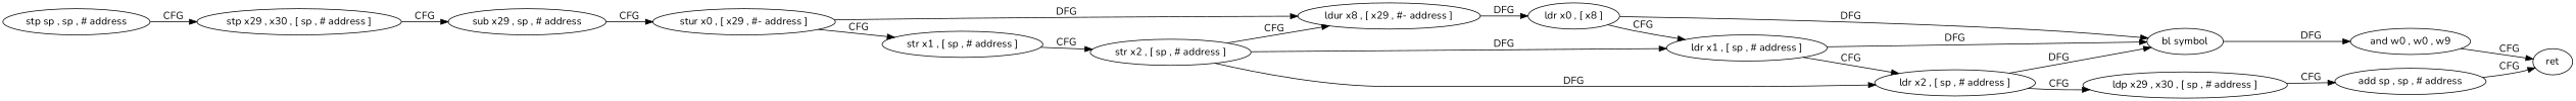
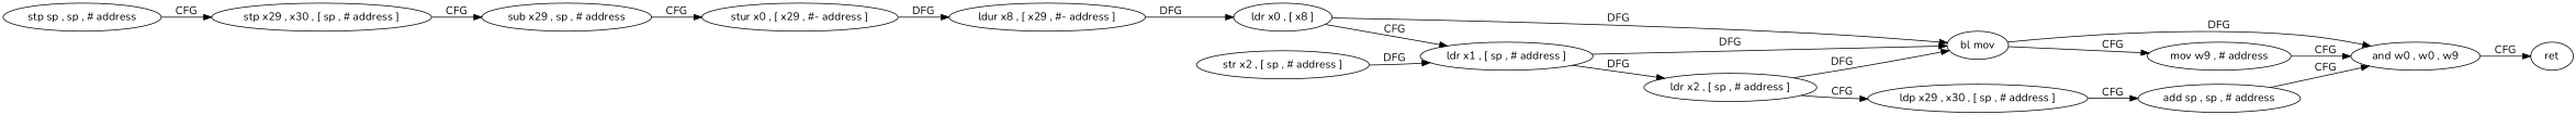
  digraph {
    fontname=Nunito
    rankdir=LR
    node [fontname=Nunito]
    edge [fontname=Nunito]
    n1 [label="stp sp , sp , # address"]
    n2 [label="stp x29 , x30 , [ sp , # address ]"]
    n3 [label="sub x29 , sp , # address"]
    n4 [label="stur x0 , [ x29 , #- address ]"]
-   n5 [label="str x1 , [ sp , # address ]"]
    n6 [label="ldur x8 , [ x29 , #- address ]"]
    n7 [label="str x2 , [ sp , # address ]"]
    n8 [label="ldr x0 , [ x8 ]"]
    n9 [label="ldr x1 , [ sp , # address ]"]
    n10 [label="ldr x2 , [ sp , # address ]"]
-   n11 [label="bl symbol"]
+   n11 [label="bl mov"]
    n12 [label="ldp x29 , x30 , [ sp , # address ]"]
+   n13 [label="mov w9 , # address"]
    n14 [label="and w0 , w0 , w9"]
    n15 [label=ret]
    n16 [label="add sp , sp , # address"]
    n1 -> n2 [label=CFG]
    n2 -> n3 [label=CFG]
    n3 -> n4 [label=CFG]
-   n4 -> n5 [label=CFG]
    n4 -> n6 [label=DFG]
-   n5 -> n7 [label=CFG]
    n6 -> n8 [label=DFG]
-   n7 -> n6 [label=CFG]
    n7 -> n9 [label=DFG]
-   n7 -> n10 [label=DFG]
    n8 -> n9 [label=CFG]
    n8 -> n11 [label=DFG]
-   n9 -> n10 [label=CFG]
+   n9 -> n10 [label=DFG]
    n9 -> n11 [label=DFG]
    n10 -> n11 [label=DFG]
    n10 -> n12 [label=CFG]
+   n11 -> n13 [label=CFG]
    n11 -> n14 [label=DFG]
    n12 -> n16 [label=CFG]
+   n13 -> n14 [label=CFG]
    n14 -> n15 [label=CFG]
-   n16 -> n15 [label=CFG]
+   n16 -> n14 [label=CFG]
  }
